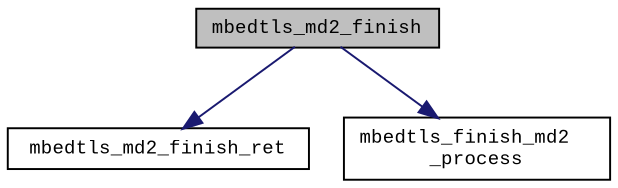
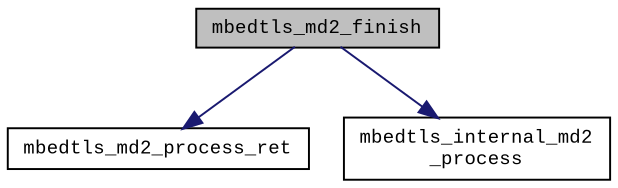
  digraph {
    fontname="Liberation Mono"
    rankdir=TB
    node [color=black fillcolor=white fontname="Liberation Mono" fontsize=10 shape=record style=filled]
    edge [color=midnightblue fontname="Liberation Mono" fontsize=10 labelfontname=Helvetica labelfontsize=10 style=solid]
    n1 [fillcolor=grey75 fontcolor=black height=0.2 label=mbedtls_md2_finish width=0.4]
-   n2 [height=0.2 label=mbedtls_md2_finish_ret width=0.4]
-   n3 [height=0.2 label="mbedtls_finish_md2\l_process" width=0.4]
+   n2 [height=0.2 label=mbedtls_md2_process_ret width=0.4]
+   n3 [height=0.2 label="mbedtls_internal_md2\l_process" width=0.4]
    n1 -> n2
    n1 -> n3
  }
